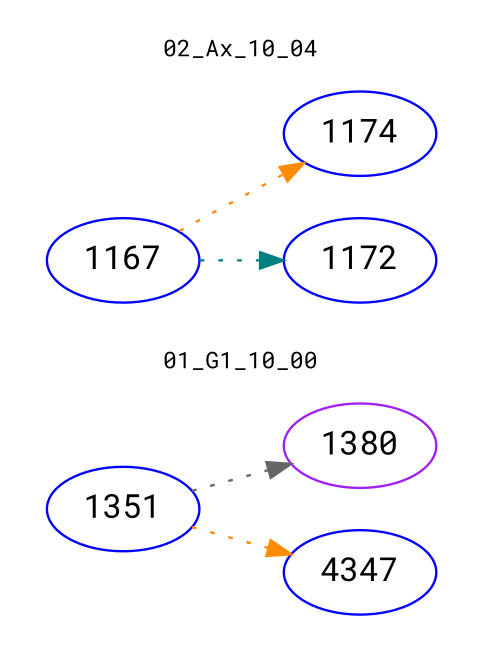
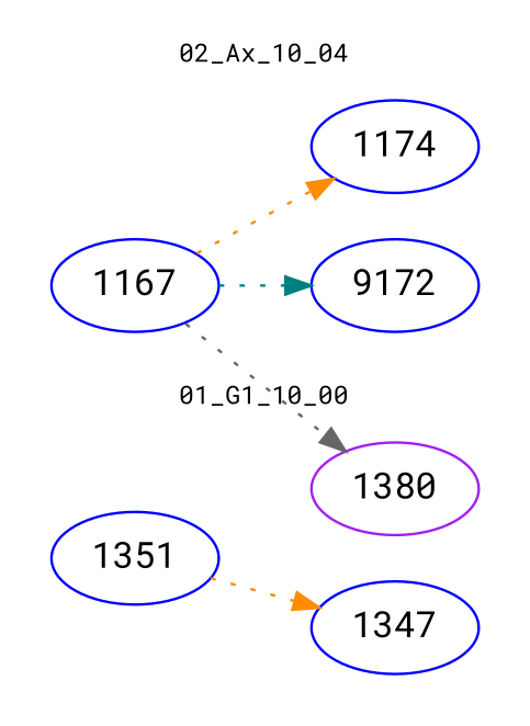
  digraph {
    fontname="Roboto Mono"
    rankdir=LR
    node [color=blue fontname="Roboto Mono"]
    edge [color=darkorange fontname="Roboto Mono" style=dotted]
    n1 [label=1167]
-   n2 [label=1172]
+   n2 [label=9172]
    n3 [label=1174]
    n4 [label=1351]
-   n5 [label=4347]
+   n5 [label=1347]
    n6 [color=purple label=1380]
    subgraph cluster_1 {
      color=white
      fontsize=10
      label="02_Ax_10_04"
      n1
      n2
      n3
    }
    subgraph cluster_2 {
      color=white
      fontsize=10
      label="01_G1_10_00"
      n4
      n5
      n6
    }
    n1 -> n2 [color=teal]
    n1 -> n3
    n4 -> n5
-   n4 -> n6 [color=gray40]
+   n1 -> n6 [color=gray40]
  }
